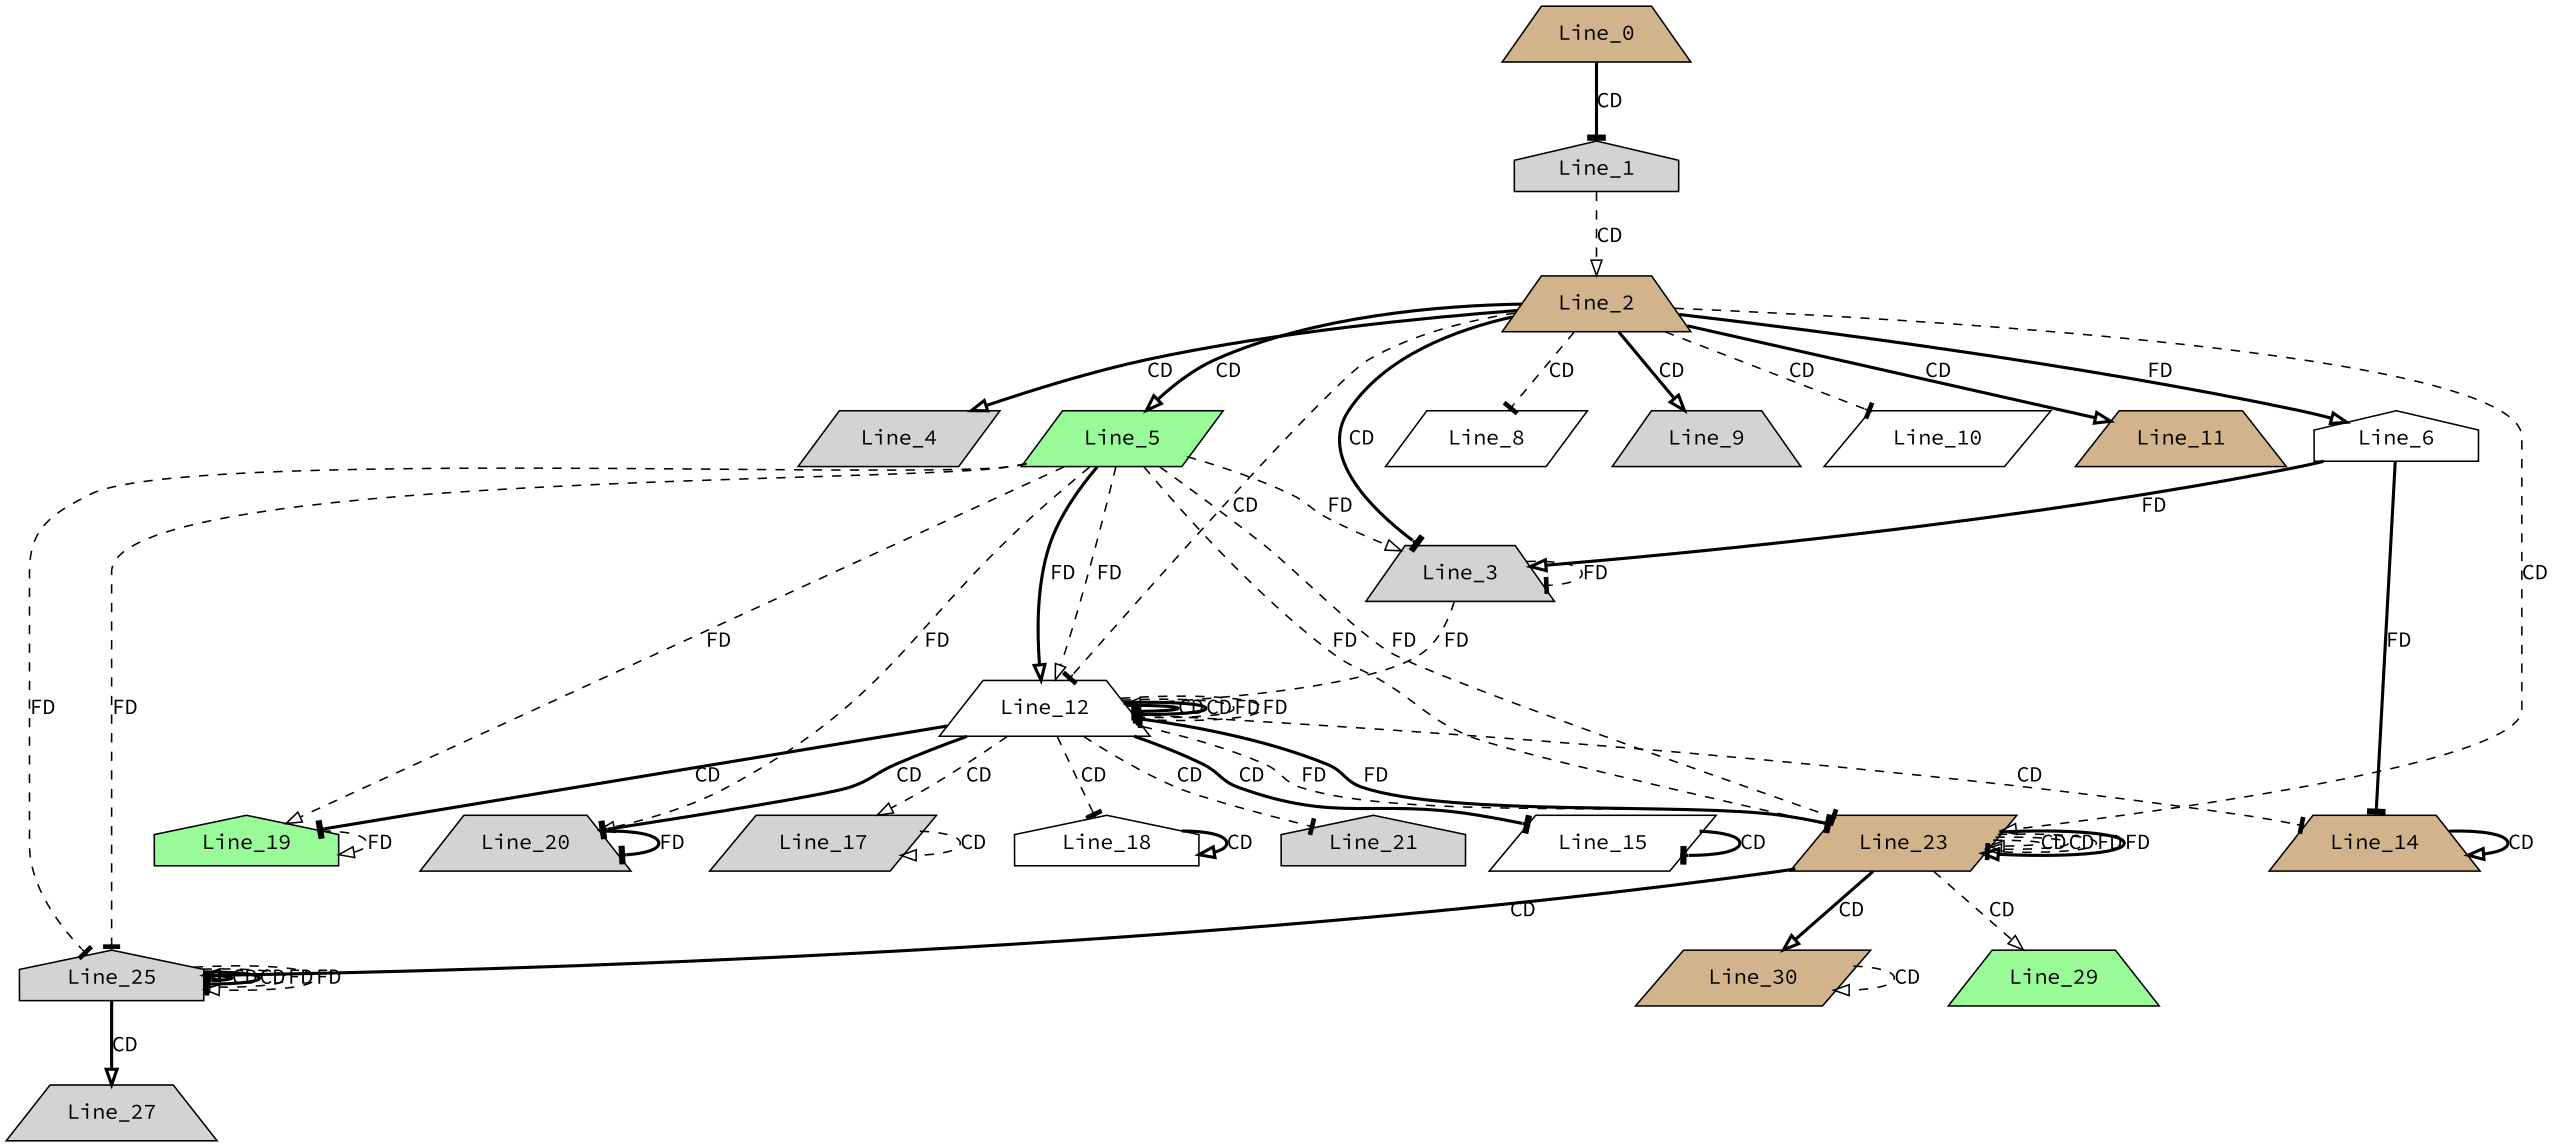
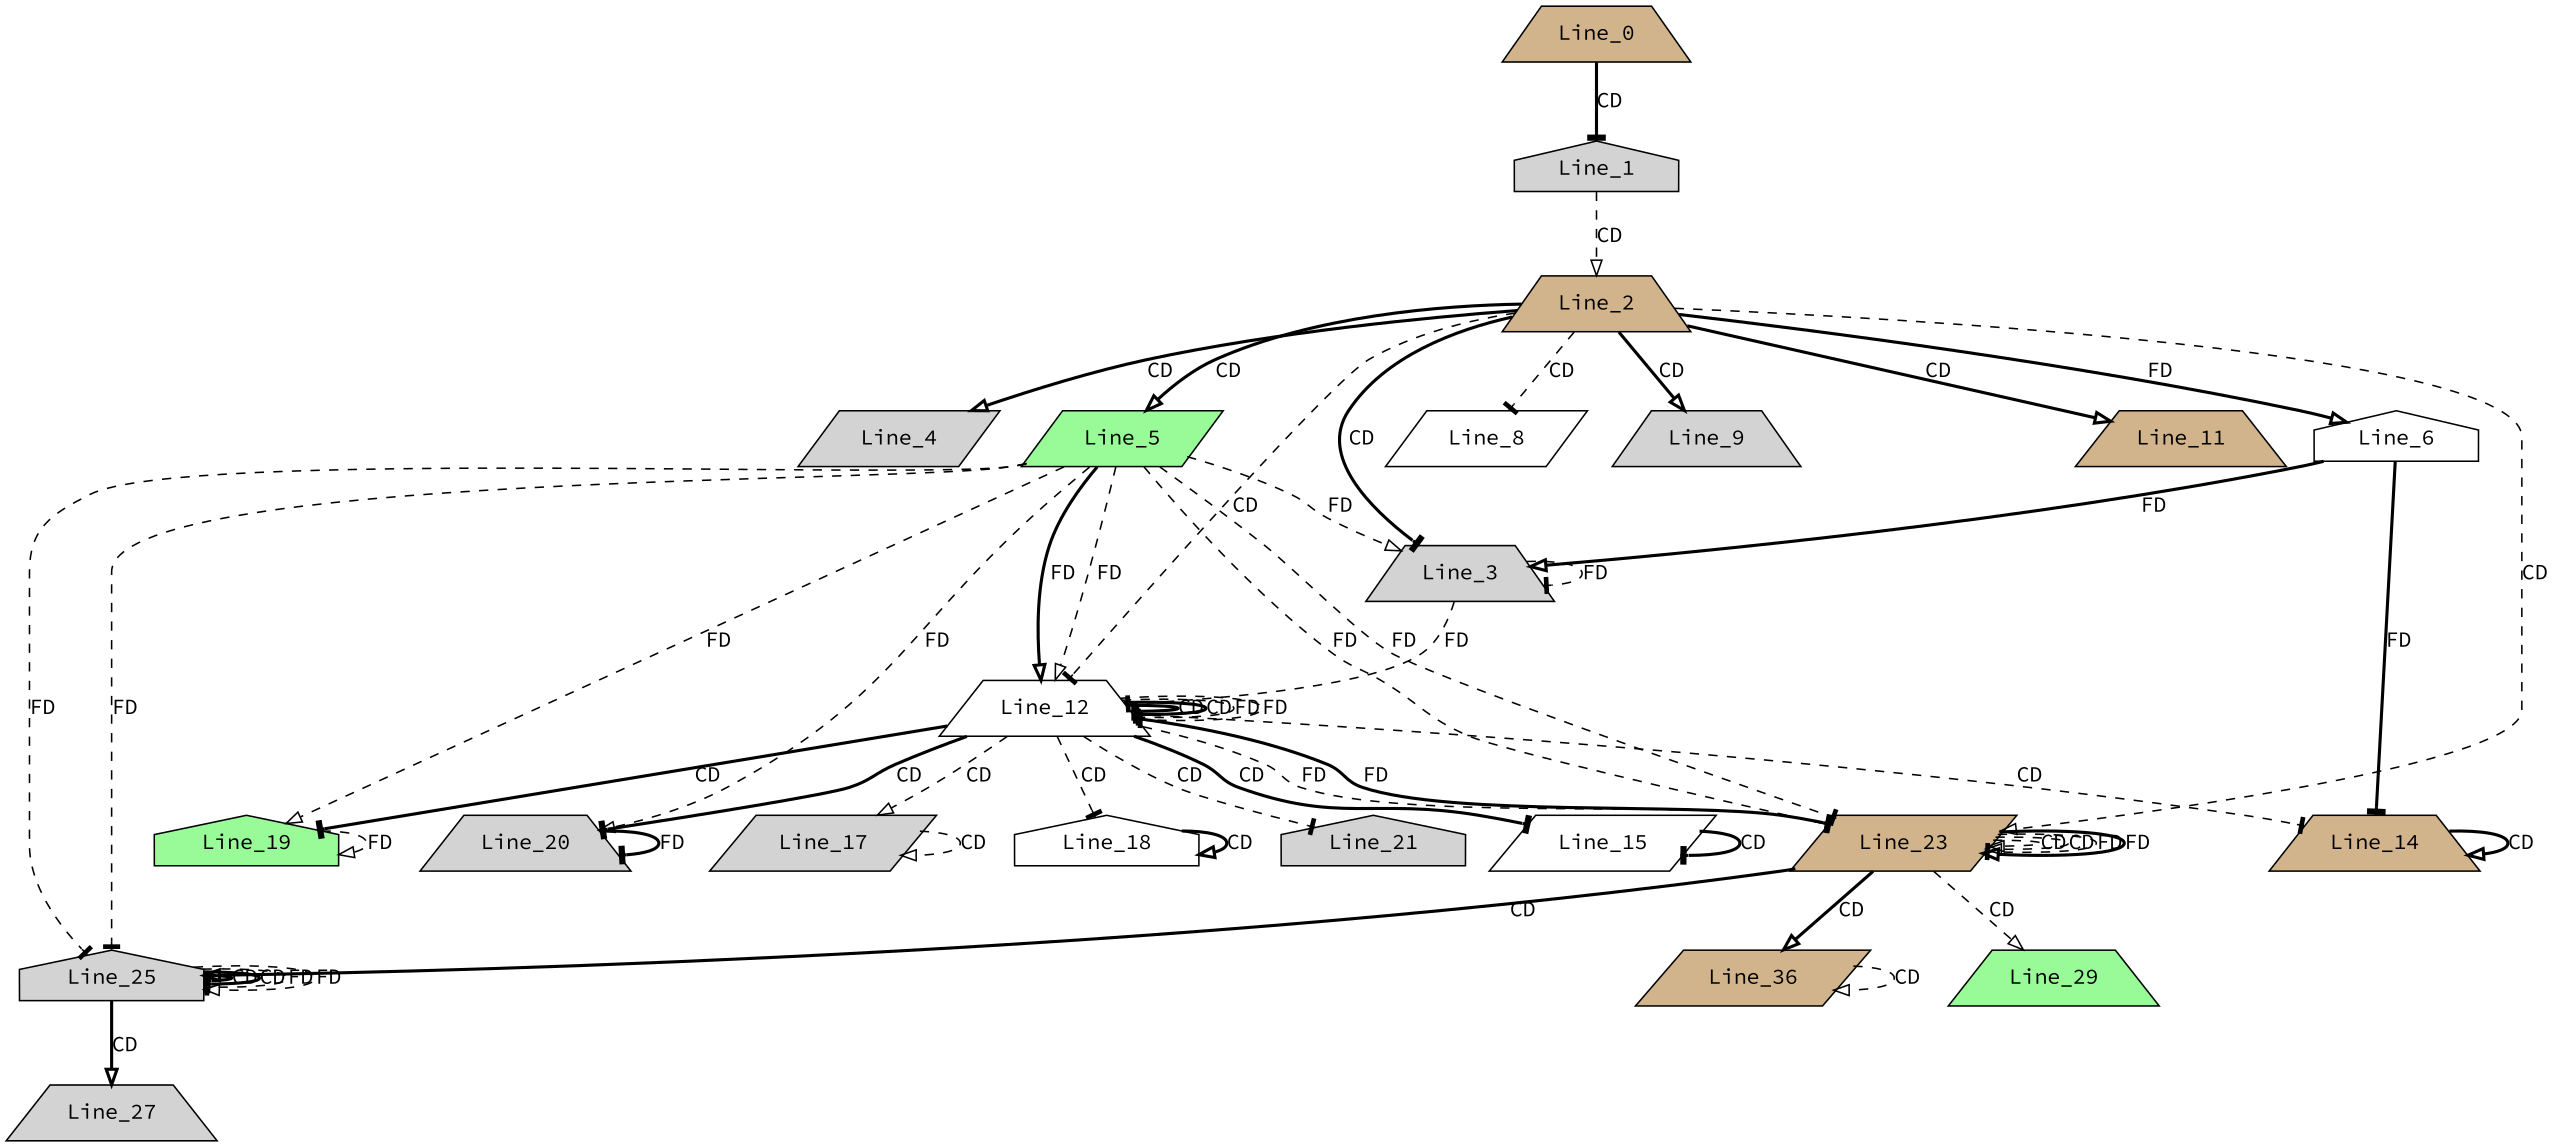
  digraph {
    fontname="Source Code Pro"
    node [fillcolor=lightgrey fontname="Source Code Pro" shape=trapezium style=filled]
    edge [arrowhead=tee fontname="Source Code Pro" style=dashed]
    Line_0 [fillcolor=tan]
    Line_1 [shape=house]
    Line_2 [fillcolor=tan]
    Line_4 [shape=parallelogram]
    Line_5 [fillcolor=palegreen shape=parallelogram]
    Line_6 [fillcolor=white shape=house]
    n7 [label=Line_3]
    Line_8 [fillcolor=white shape=parallelogram]
    Line_9
-   Line_10 [fillcolor=white shape=parallelogram]
    Line_11 [fillcolor=tan]
    Line_12 [fillcolor=white]
    Line_23 [fillcolor=tan shape=parallelogram]
    Line_19 [fillcolor=palegreen shape=house]
    Line_20
    Line_25 [shape=house]
    Line_14 [fillcolor=tan]
    Line_15 [fillcolor=white shape=parallelogram]
    Line_17 [shape=parallelogram]
    Line_18 [fillcolor=white shape=house]
    Line_21 [shape=house]
    Line_29 [fillcolor=palegreen]
-   Line_30 [fillcolor=tan shape=parallelogram]
+   Line_30 [fillcolor=tan shape=parallelogram label=Line_36]
    Line_27
    Line_0 -> Line_1 [label=CD style=bold]
    Line_1 -> Line_2 [arrowhead=onormal label=CD]
    Line_2 -> Line_4 [arrowhead=onormal label=CD style=bold]
    Line_2 -> Line_5 [arrowhead=onormal label=CD style=bold]
    Line_2 -> Line_6 [arrowhead=onormal label=FD style=bold]
    Line_2 -> n7 [label=CD style=bold]
    Line_2 -> Line_8 [label=CD]
    Line_2 -> Line_9 [arrowhead=onormal label=CD style=bold]
-   Line_2 -> Line_10 [label=CD]
    Line_2 -> Line_11 [arrowhead=onormal label=CD style=bold]
    Line_2 -> Line_12 [label=CD]
    Line_2 -> Line_23 [arrowhead=onormal label=CD]
    Line_5 -> n7 [arrowhead=onormal label=FD]
    Line_5 -> Line_12 [arrowhead=onormal label=FD]
    Line_5 -> Line_12 [arrowhead=onormal label=FD style=bold]
    Line_5 -> Line_23 [label=FD]
    Line_5 -> Line_23 [label=FD]
    Line_5 -> Line_19 [arrowhead=onormal label=FD]
    Line_5 -> Line_20 [arrowhead=onormal label=FD]
    Line_5 -> Line_25 [label=FD]
    Line_5 -> Line_25 [label=FD]
    Line_6 -> n7 [arrowhead=onormal label=FD style=bold]
    Line_6 -> Line_14 [label=FD style=bold]
    n7 -> n7 [label=FD]
-   n7 -> Line_12 [arrowhead=onormal label=FD]
+   n7 -> Line_12 [label=FD]
    Line_12 -> Line_12 [label=CD style=bold]
    Line_12 -> Line_12 [label=CD style=bold]
    Line_12 -> Line_12 [label=FD]
    Line_12 -> Line_12 [label=FD]
    Line_12 -> Line_23 [label=FD]
    Line_12 -> Line_23 [label=FD style=bold]
    Line_12 -> Line_19 [label=CD style=bold]
    Line_12 -> Line_20 [label=CD style=bold]
    Line_12 -> Line_14 [label=CD]
    Line_12 -> Line_15 [label=CD style=bold]
    Line_12 -> Line_17 [arrowhead=onormal label=CD]
    Line_12 -> Line_18 [label=CD]
    Line_12 -> Line_21 [label=CD]
    Line_23 -> Line_23 [arrowhead=onormal label=CD]
    Line_23 -> Line_23 [arrowhead=onormal label=CD]
    Line_23 -> Line_23 [label=FD]
    Line_23 -> Line_23 [arrowhead=onormal label=FD style=bold]
    Line_23 -> Line_25 [arrowhead=onormal label=CD style=bold]
    Line_23 -> Line_29 [arrowhead=onormal label=CD]
    Line_23 -> Line_30 [arrowhead=onormal label=CD style=bold]
    Line_19 -> Line_19 [arrowhead=onormal label=FD]
    Line_20 -> Line_20 [label=FD style=bold]
    Line_25 -> Line_25 [label=CD style=bold]
    Line_25 -> Line_25 [label=CD style=bold]
    Line_25 -> Line_25 [label=FD]
    Line_25 -> Line_25 [arrowhead=onormal label=FD]
    Line_25 -> Line_27 [arrowhead=onormal label=CD style=bold]
    Line_14 -> Line_14 [arrowhead=onormal label=CD style=bold]
    Line_15 -> Line_15 [label=CD style=bold]
    Line_17 -> Line_17 [arrowhead=onormal label=CD]
    Line_18 -> Line_18 [arrowhead=onormal label=CD style=bold]
    Line_30 -> Line_30 [arrowhead=onormal label=CD]
  }
